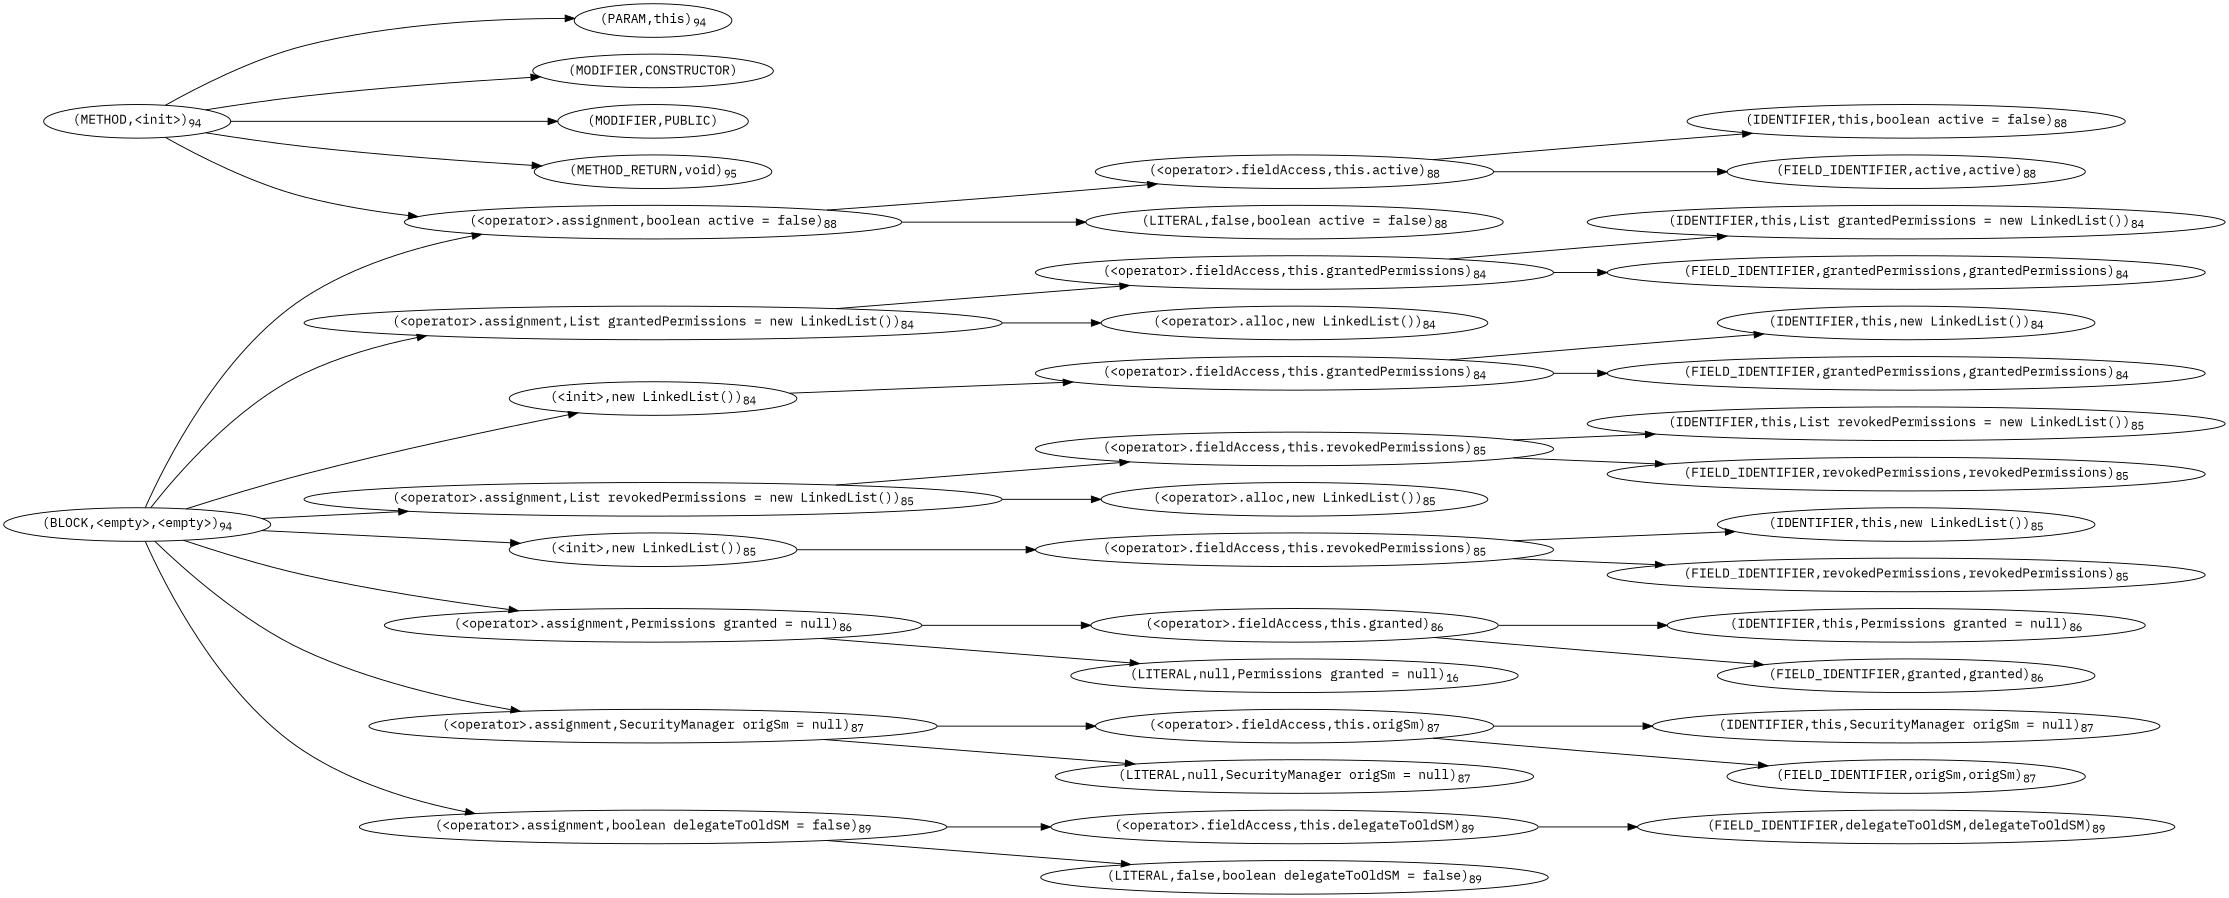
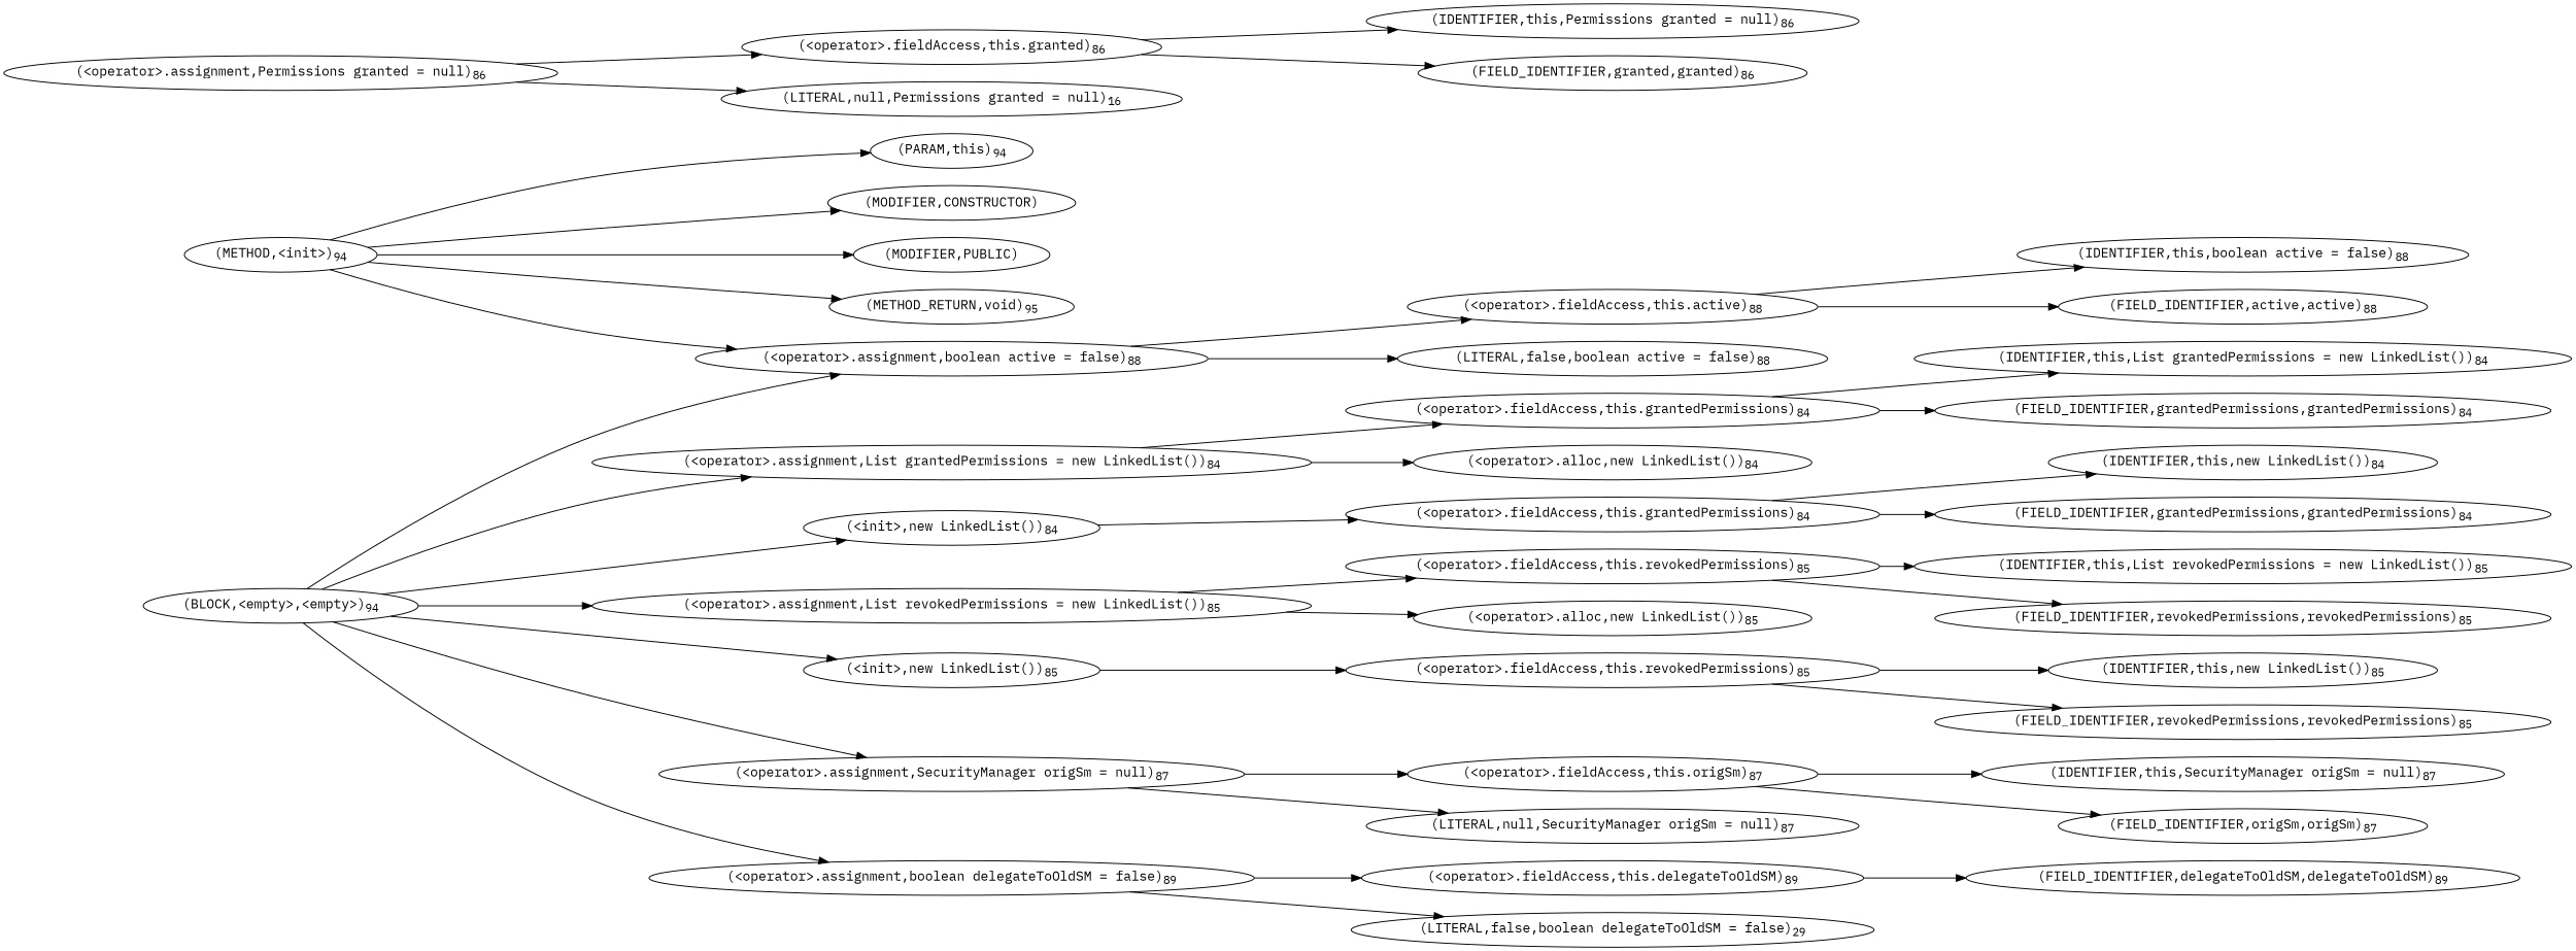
  digraph {
    fontname="IBM Plex Mono"
    rankdir=LR
    node [fontname="IBM Plex Mono"]
    edge [fontname="IBM Plex Mono"]
    n1 [label=<(METHOD,&lt;init&gt;)<SUB>94</SUB>>]
    n2 [label=<(PARAM,this)<SUB>94</SUB>>]
    n3 [label=<(MODIFIER,CONSTRUCTOR)>]
    n4 [label=<(MODIFIER,PUBLIC)>]
    n5 [label=<(METHOD_RETURN,void)<SUB>95</SUB>>]
    n6 [label=<(&lt;operator&gt;.assignment,boolean active = false)<SUB>88</SUB>>]
    n7 [label=<(BLOCK,&lt;empty&gt;,&lt;empty&gt;)<SUB>94</SUB>>]
    n8 [label=<(&lt;operator&gt;.assignment,List grantedPermissions = new LinkedList())<SUB>84</SUB>>]
    n9 [label=<(&lt;init&gt;,new LinkedList())<SUB>84</SUB>>]
    n10 [label=<(&lt;operator&gt;.assignment,List revokedPermissions = new LinkedList())<SUB>85</SUB>>]
    n11 [label=<(&lt;init&gt;,new LinkedList())<SUB>85</SUB>>]
    n12 [label=<(&lt;operator&gt;.assignment,Permissions granted = null)<SUB>86</SUB>>]
    n13 [label=<(&lt;operator&gt;.assignment,SecurityManager origSm = null)<SUB>87</SUB>>]
    n14 [label=<(&lt;operator&gt;.assignment,boolean delegateToOldSM = false)<SUB>89</SUB>>]
    n15 [label=<(&lt;operator&gt;.fieldAccess,this.grantedPermissions)<SUB>84</SUB>>]
    n16 [label=<(&lt;operator&gt;.alloc,new LinkedList())<SUB>84</SUB>>]
    n17 [label=<(&lt;operator&gt;.fieldAccess,this.grantedPermissions)<SUB>84</SUB>>]
    n18 [label=<(&lt;operator&gt;.fieldAccess,this.revokedPermissions)<SUB>85</SUB>>]
    n19 [label=<(&lt;operator&gt;.alloc,new LinkedList())<SUB>85</SUB>>]
    n20 [label=<(&lt;operator&gt;.fieldAccess,this.revokedPermissions)<SUB>85</SUB>>]
    n21 [label=<(&lt;operator&gt;.fieldAccess,this.granted)<SUB>86</SUB>>]
    n22 [label=<(LITERAL,null,Permissions granted = null)<SUB>16</SUB>>]
    n23 [label=<(&lt;operator&gt;.fieldAccess,this.origSm)<SUB>87</SUB>>]
    n24 [label=<(LITERAL,null,SecurityManager origSm = null)<SUB>87</SUB>>]
    n25 [label=<(&lt;operator&gt;.fieldAccess,this.active)<SUB>88</SUB>>]
    n26 [label=<(LITERAL,false,boolean active = false)<SUB>88</SUB>>]
    n27 [label=<(&lt;operator&gt;.fieldAccess,this.delegateToOldSM)<SUB>89</SUB>>]
-   n28 [label=<(LITERAL,false,boolean delegateToOldSM = false)<SUB>89</SUB>>]
+   n28 [label=<(LITERAL,false,boolean delegateToOldSM = false)<SUB>29</SUB>>]
    n29 [label=<(IDENTIFIER,this,List grantedPermissions = new LinkedList())<SUB>84</SUB>>]
    n30 [label=<(FIELD_IDENTIFIER,grantedPermissions,grantedPermissions)<SUB>84</SUB>>]
    n31 [label=<(IDENTIFIER,this,new LinkedList())<SUB>84</SUB>>]
    n32 [label=<(FIELD_IDENTIFIER,grantedPermissions,grantedPermissions)<SUB>84</SUB>>]
    n33 [label=<(IDENTIFIER,this,List revokedPermissions = new LinkedList())<SUB>85</SUB>>]
    n34 [label=<(FIELD_IDENTIFIER,revokedPermissions,revokedPermissions)<SUB>85</SUB>>]
    n35 [label=<(IDENTIFIER,this,new LinkedList())<SUB>85</SUB>>]
    n36 [label=<(FIELD_IDENTIFIER,revokedPermissions,revokedPermissions)<SUB>85</SUB>>]
    n37 [label=<(IDENTIFIER,this,Permissions granted = null)<SUB>86</SUB>>]
    n38 [label=<(FIELD_IDENTIFIER,granted,granted)<SUB>86</SUB>>]
    n39 [label=<(IDENTIFIER,this,SecurityManager origSm = null)<SUB>87</SUB>>]
    n40 [label=<(FIELD_IDENTIFIER,origSm,origSm)<SUB>87</SUB>>]
    n41 [label=<(IDENTIFIER,this,boolean active = false)<SUB>88</SUB>>]
    n42 [label=<(FIELD_IDENTIFIER,active,active)<SUB>88</SUB>>]
    n43 [label=<(FIELD_IDENTIFIER,delegateToOldSM,delegateToOldSM)<SUB>89</SUB>>]
    n1 -> n2
    n1 -> n3
    n1 -> n4
    n1 -> n5
    n1 -> n6
    n6 -> n25
    n6 -> n26
    n7 -> n6
    n7 -> n8
    n7 -> n9
    n7 -> n10
    n7 -> n11
-   n7 -> n12
    n7 -> n13
    n7 -> n14
    n8 -> n15
    n8 -> n16
    n9 -> n17
    n10 -> n18
    n10 -> n19
    n11 -> n20
    n12 -> n21
    n12 -> n22
    n13 -> n23
    n13 -> n24
    n14 -> n27
    n14 -> n28
    n15 -> n29
    n15 -> n30
    n17 -> n31
    n17 -> n32
    n18 -> n33
    n18 -> n34
    n20 -> n35
    n20 -> n36
    n21 -> n37
    n21 -> n38
    n23 -> n39
    n23 -> n40
    n25 -> n41
    n25 -> n42
    n27 -> n43
  }
